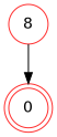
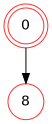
  digraph {
    node [color=firebrick1]
    0 [shape=doublecircle]
    8 [shape=circle]
-   8 -> 0
+   0 -> 8
  }
